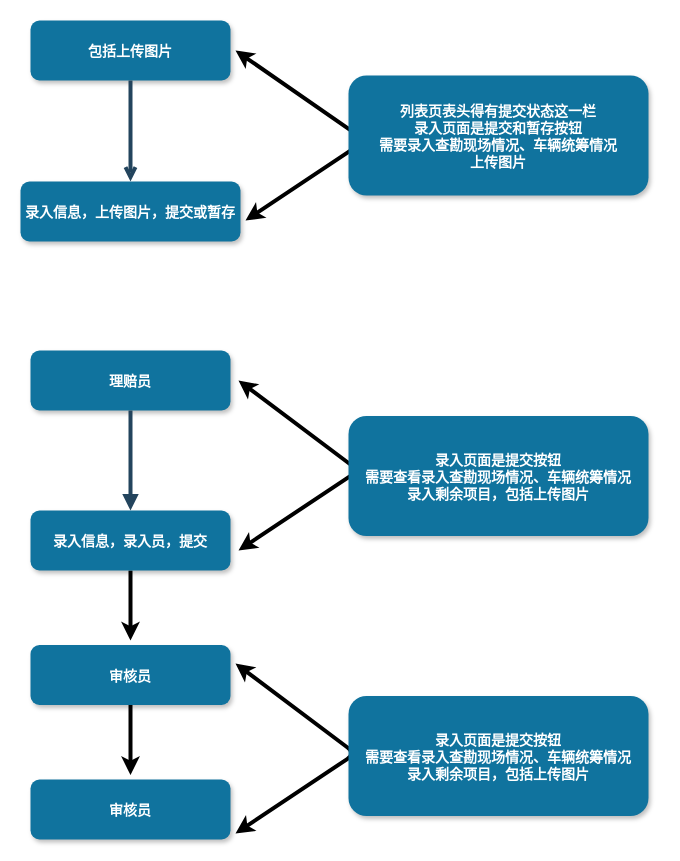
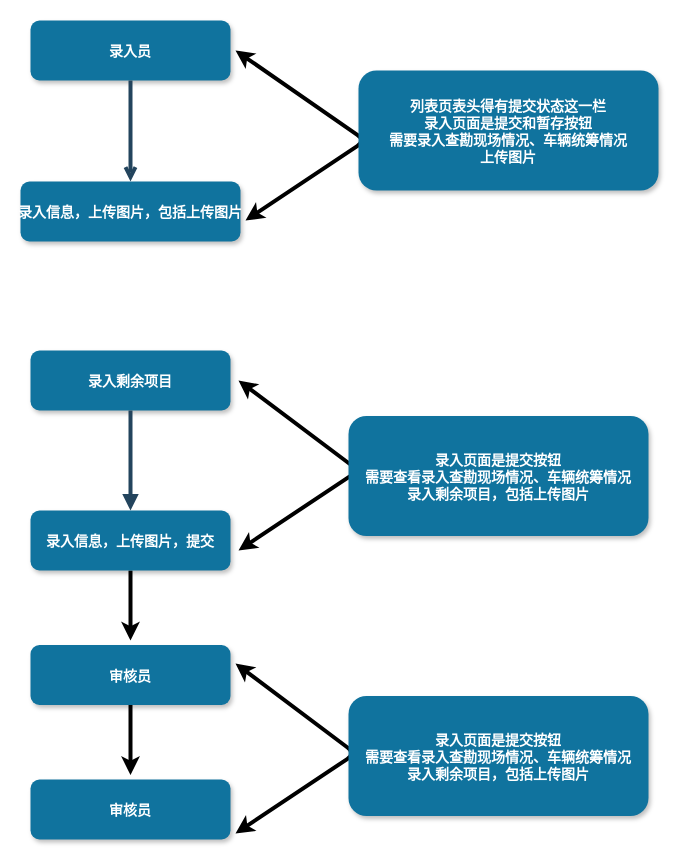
  <mxCell id="0" />
  <mxCell id="1" parent="0" />
- <mxCell id="2" value="包括上传图片" style="rounded=1;fillColor=#10739E;strokeColor=none;shadow=1;gradientColor=none;fontStyle=1;fontColor=#FFFFFF;fontSize=14;" parent="1" vertex="1"><mxGeometry x="30" y="20" width="200" height="60" as="geometry" /></mxCell>
- <mxCell id="3" value="录入信息，上传图片，提交或暂存" style="rounded=1;fillColor=#10739E;strokeColor=none;shadow=1;gradientColor=none;fontStyle=1;fontColor=#FFFFFF;fontSize=14;" parent="1" vertex="1"><mxGeometry x="20" y="181" width="220" height="60" as="geometry" /></mxCell>
- <mxCell id="4" value="理赔员" style="rounded=1;fillColor=#10739E;strokeColor=none;shadow=1;gradientColor=none;fontStyle=1;fontColor=#FFFFFF;fontSize=14;" parent="1" vertex="1"><mxGeometry x="30" y="350" width="200" height="60" as="geometry" /></mxCell>
+ <mxCell id="2" value="录入员" style="rounded=1;fillColor=#10739E;strokeColor=none;shadow=1;gradientColor=none;fontStyle=1;fontColor=#FFFFFF;fontSize=14;" parent="1" vertex="1"><mxGeometry x="30" y="20" width="200" height="60" as="geometry" /></mxCell>
+ <mxCell id="3" value="录入信息，上传图片，包括上传图片" style="rounded=1;fillColor=#10739E;strokeColor=none;shadow=1;gradientColor=none;fontStyle=1;fontColor=#FFFFFF;fontSize=14;" parent="1" vertex="1"><mxGeometry x="20" y="181" width="220" height="60" as="geometry" /></mxCell>
+ <mxCell id="4" value="录入剩余项目" style="rounded=1;fillColor=#10739E;strokeColor=none;shadow=1;gradientColor=none;fontStyle=1;fontColor=#FFFFFF;fontSize=14;" parent="1" vertex="1"><mxGeometry x="30" y="350" width="200" height="60" as="geometry" /></mxCell>
  <mxCell id="5" style="edgeStyle=orthogonalEdgeStyle;rounded=0;jumpSize=6;orthogonalLoop=1;jettySize=auto;html=1;endSize=6;strokeWidth=4;fontSize=14;fontColor=#FFFFFF;" parent="1" edge="1"><mxGeometry relative="1" as="geometry"><mxPoint x="130" y="640" as="targetPoint" /><mxPoint x="130" y="570" as="sourcePoint" /><Array as="points"><mxPoint x="130" y="620" /></Array></mxGeometry></mxCell>
- <mxCell id="6" value="录入信息，录入员，提交" style="rounded=1;fillColor=#10739E;strokeColor=none;shadow=1;gradientColor=none;fontStyle=1;fontColor=#FFFFFF;fontSize=14;" parent="1" vertex="1"><mxGeometry x="30" y="510" width="200" height="60" as="geometry" /></mxCell>
+ <mxCell id="6" value="录入信息，上传图片，提交" style="rounded=1;fillColor=#10739E;strokeColor=none;shadow=1;gradientColor=none;fontStyle=1;fontColor=#FFFFFF;fontSize=14;" parent="1" vertex="1"><mxGeometry x="30" y="510" width="200" height="60" as="geometry" /></mxCell>
  <mxCell id="7" value="审核员" style="rounded=1;fillColor=#10739E;strokeColor=none;shadow=1;gradientColor=none;fontStyle=1;fontColor=#FFFFFF;fontSize=14;" parent="1" vertex="1"><mxGeometry x="30" y="644.5" width="200" height="60" as="geometry" /></mxCell>
  <mxCell id="8" value="" style="edgeStyle=elbowEdgeStyle;elbow=vertical;strokeWidth=4;endArrow=open;endFill=1;fontStyle=1;strokeColor=#23445D;" parent="1" source="2" target="3" edge="1"><mxGeometry x="-90" y="-44.5" width="100" height="100" as="geometry"><mxPoint x="-620" y="5.5" as="sourcePoint" /><mxPoint x="-520" y="-94.5" as="targetPoint" /></mxGeometry></mxCell>
  <mxCell id="9" value="" style="edgeStyle=elbowEdgeStyle;elbow=vertical;strokeWidth=4;endArrow=block;endFill=1;fontStyle=1;strokeColor=#23445D;" parent="1" source="4" edge="1"><mxGeometry x="-50" y="-44.5" width="100" height="100" as="geometry"><mxPoint x="-580" y="5.5" as="sourcePoint" /><mxPoint x="130" y="510" as="targetPoint" /></mxGeometry></mxCell>
  <mxCell id="10" value="" style="endArrow=classic;startArrow=classic;html=1;strokeWidth=4;" parent="1" edge="1"><mxGeometry width="50" height="50" relative="1" as="geometry"><mxPoint x="235" y="50" as="sourcePoint" /><mxPoint x="245" y="220" as="targetPoint" /><Array as="points"><mxPoint x="365" y="140" /></Array></mxGeometry></mxCell>
- <mxCell id="11" value="列表页表头得有提交状态这一栏&#10;录入页面是提交和暂存按钮&#10;需要录入查勘现场情况、车辆统筹情况&#10;上传图片" style="rounded=1;fillColor=#10739E;strokeColor=none;shadow=1;gradientColor=none;fontStyle=1;fontColor=#FFFFFF;fontSize=14;" parent="1" vertex="1"><mxGeometry x="348" y="75" width="300" height="120" as="geometry" /></mxCell>
+ <mxCell id="11" value="列表页表头得有提交状态这一栏&#10;录入页面是提交和暂存按钮&#10;需要录入查勘现场情况、车辆统筹情况&#10;上传图片" style="rounded=1;fillColor=#10739E;strokeColor=none;shadow=1;gradientColor=none;fontStyle=1;fontColor=#FFFFFF;fontSize=14;" parent="1" vertex="1"><mxGeometry x="358" y="70" width="300" height="120" as="geometry" /></mxCell>
  <mxCell id="12" value="" style="endArrow=classic;startArrow=classic;html=1;strokeWidth=4;" parent="1" edge="1"><mxGeometry width="50" height="50" relative="1" as="geometry"><mxPoint x="238" y="380" as="sourcePoint" /><mxPoint x="238" y="550" as="targetPoint" /><Array as="points"><mxPoint x="358" y="470" /></Array></mxGeometry></mxCell>
  <mxCell id="13" value="录入页面是提交按钮&#10;需要查看录入查勘现场情况、车辆统筹情况&#10;录入剩余项目，包括上传图片" style="rounded=1;fillColor=#10739E;strokeColor=none;shadow=1;gradientColor=none;fontStyle=1;fontSize=14;fontColor=#FFFFFF;" parent="1" vertex="1"><mxGeometry x="348" y="415.5" width="300" height="120" as="geometry" /></mxCell>
  <mxCell id="14" style="edgeStyle=orthogonalEdgeStyle;rounded=0;jumpSize=6;orthogonalLoop=1;jettySize=auto;html=1;endSize=6;strokeWidth=4;fontSize=14;fontColor=#FFFFFF;" parent="1" edge="1"><mxGeometry relative="1" as="geometry"><mxPoint x="130" y="774.5" as="targetPoint" /><mxPoint x="130" y="704.5" as="sourcePoint" /><Array as="points"><mxPoint x="130" y="754.5" /></Array></mxGeometry></mxCell>
  <mxCell id="15" value="审核员" style="rounded=1;fillColor=#10739E;strokeColor=none;shadow=1;gradientColor=none;fontStyle=1;fontColor=#FFFFFF;fontSize=14;" parent="1" vertex="1"><mxGeometry x="30" y="779" width="200" height="60" as="geometry" /></mxCell>
  <mxCell id="16" value="" style="endArrow=classic;startArrow=classic;html=1;strokeWidth=4;" parent="1" edge="1"><mxGeometry width="50" height="50" relative="1" as="geometry"><mxPoint x="235" y="663" as="sourcePoint" /><mxPoint x="235" y="833" as="targetPoint" /><Array as="points"><mxPoint x="355" y="753" /></Array></mxGeometry></mxCell>
  <mxCell id="17" value="录入页面是提交按钮&#10;需要查看录入查勘现场情况、车辆统筹情况&#10;录入剩余项目，包括上传图片" style="rounded=1;fillColor=#10739E;strokeColor=none;shadow=1;gradientColor=none;fontStyle=1;fontSize=14;fontColor=#FFFFFF;" parent="1" vertex="1"><mxGeometry x="348" y="695.5" width="300" height="120" as="geometry" /></mxCell>
